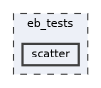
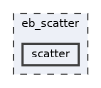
  digraph {
    compound=true
    n1 [color=grey25 fillcolor="#edf0f7" fontname=Helvetica fontsize=10 height=0.2 label=scatter shape=box style="filled,bold" width=0.4]
    subgraph cluster_1 {
      bgcolor="#edf0f7"
      fontname=Helvetica
      fontsize=10
-     label=eb_tests
+     label=eb_scatter
      pencolor=grey25
      style="filled,dashed"
      n1
    }
  }
